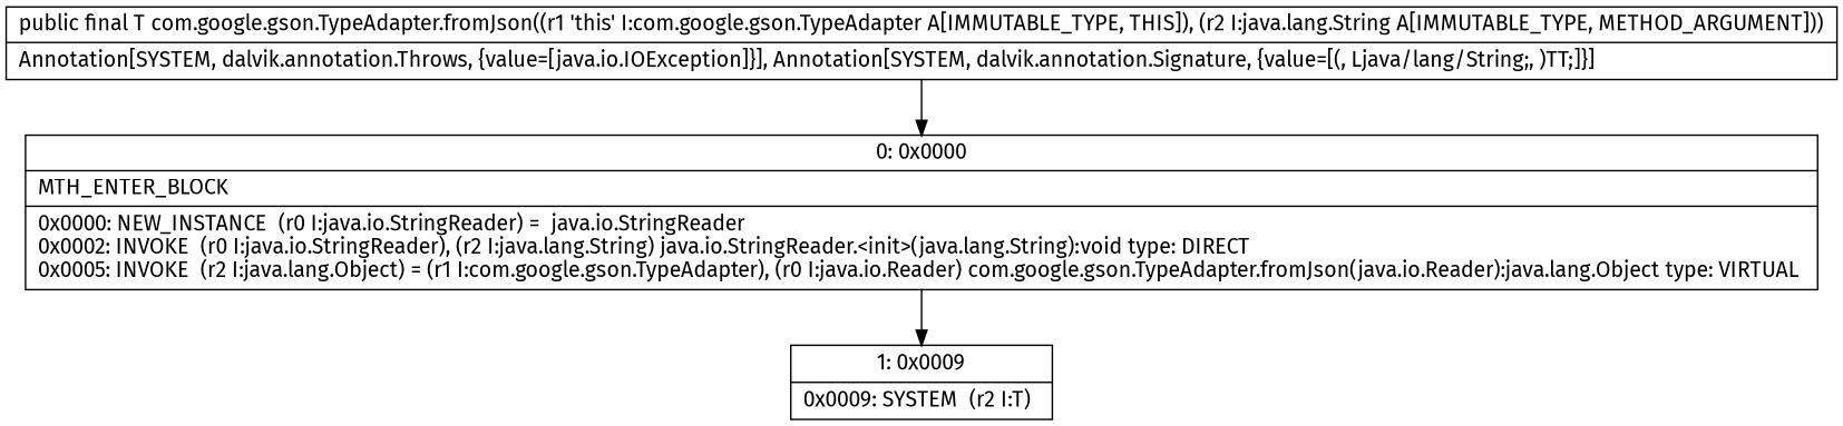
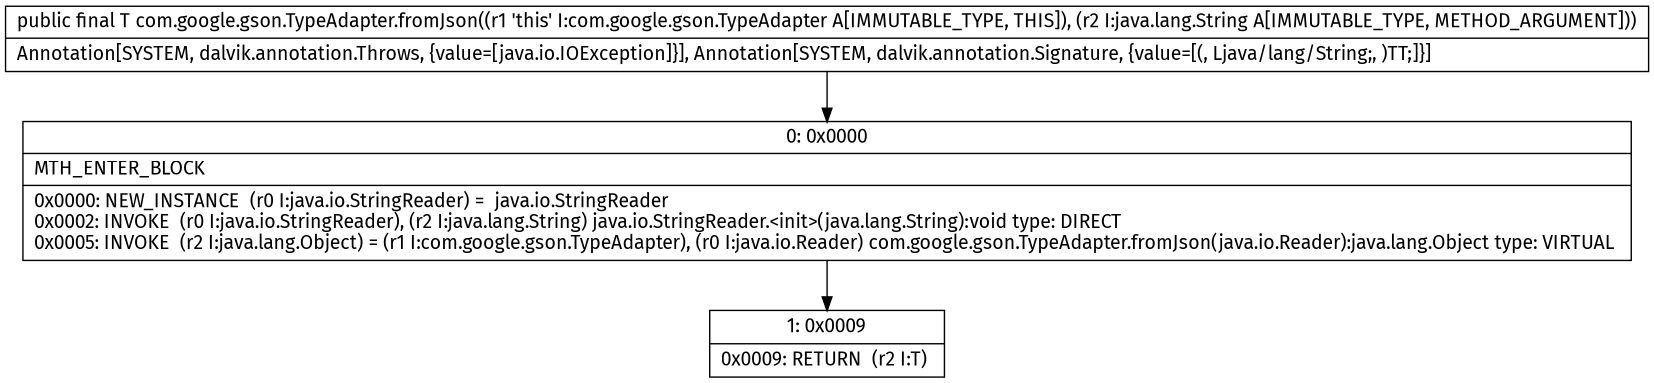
  digraph {
    fontname="Fira Sans"
    node [shape=record fontname="Fira Sans"]
    edge [fontname="Fira Sans"]
    n1 [label="{0\:\ 0x0000|MTH_ENTER_BLOCK\l|0x0000: NEW_INSTANCE  (r0 I:java.io.StringReader) =  java.io.StringReader \l0x0002: INVOKE  (r0 I:java.io.StringReader), (r2 I:java.lang.String) java.io.StringReader.\<init\>(java.lang.String):void type: DIRECT \l0x0005: INVOKE  (r2 I:java.lang.Object) = (r1 I:com.google.gson.TypeAdapter), (r0 I:java.io.Reader) com.google.gson.TypeAdapter.fromJson(java.io.Reader):java.lang.Object type: VIRTUAL \l}"]
-   n2 [label="{1\:\ 0x0009|0x0009: SYSTEM  (r2 I:T) \l}"]
+   n2 [label="{1\:\ 0x0009|0x0009: RETURN  (r2 I:T) \l}"]
    n3 [label="{public final T com.google.gson.TypeAdapter.fromJson((r1 'this' I:com.google.gson.TypeAdapter A[IMMUTABLE_TYPE, THIS]), (r2 I:java.lang.String A[IMMUTABLE_TYPE, METHOD_ARGUMENT]))  | Annotation[SYSTEM, dalvik.annotation.Throws, \{value=[java.io.IOException]\}], Annotation[SYSTEM, dalvik.annotation.Signature, \{value=[(, Ljava\/lang\/String;, )TT;]\}]\l}"]
    n1 -> n2
    n3 -> n1
  }
